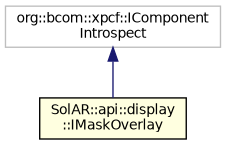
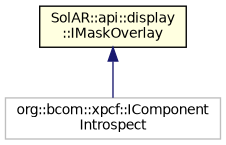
  digraph {
    node [fontname=Helvetica fontsize=10 shape=record style=filled]
    n1 [color=black fillcolor=lightyellow fontcolor=black height=0.2 label="SolAR::api::display\l::IMaskOverlay" width=0.4]
    n2 [color=grey75 fillcolor=white height=0.2 label="org::bcom::xpcf::IComponent\lIntrospect" width=0.4]
-   n2 -> n1 [color=midnightblue dir=back fontname=Helvetica fontsize=10 labelfontname=Helvetica labelfontsize=10 style=solid]
+   n1 -> n2 [color=midnightblue dir=back fontname=Helvetica fontsize=10 labelfontname=Helvetica labelfontsize=10 style=solid]
  }
